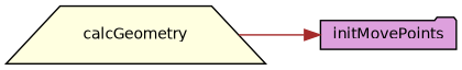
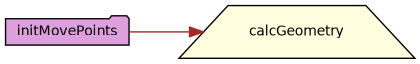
  digraph {
    rankdir=LR
    node [color=black fontname=Helvetica fontsize=10 style=filled]
    n1 [fillcolor=lightyellow fontcolor=black height=0.2 label=calcGeometry shape=trapezium width=0.4]
    n2 [height=0.2 label=initMovePoints shape=folder width=0.4 fillcolor=plum]
-   n1 -> n2 [color=brown fontname=Helvetica fontsize=10 labelfontname=Helvetica labelfontsize=10 style=solid]
+   n2 -> n1 [color=brown fontname=Helvetica fontsize=10 labelfontname=Helvetica labelfontsize=10 style=solid]
  }
